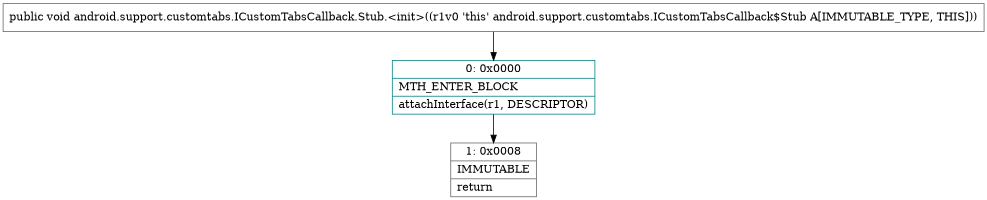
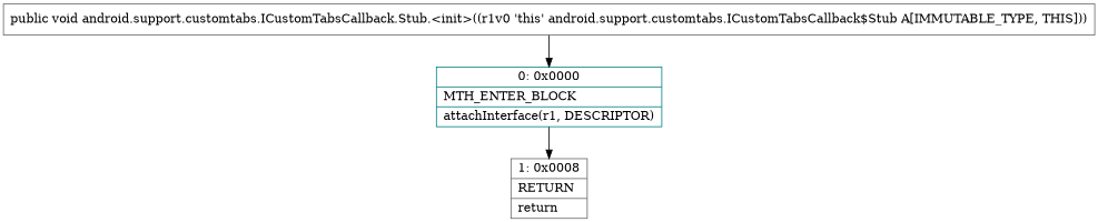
  digraph {
    node [shape=record color=gray40]
    n1 [label="{0\:\ 0x0000|MTH_ENTER_BLOCK\l|attachInterface(r1, DESCRIPTOR)\l}" color=teal]
-   n2 [label="{1\:\ 0x0008|IMMUTABLE\l|return\l}"]
+   n2 [label="{1\:\ 0x0008|RETURN\l|return\l}"]
    n3 [label="{public void android.support.customtabs.ICustomTabsCallback.Stub.\<init\>((r1v0 'this' android.support.customtabs.ICustomTabsCallback$Stub A[IMMUTABLE_TYPE, THIS])) }"]
    n1 -> n2
    n3 -> n1
  }
